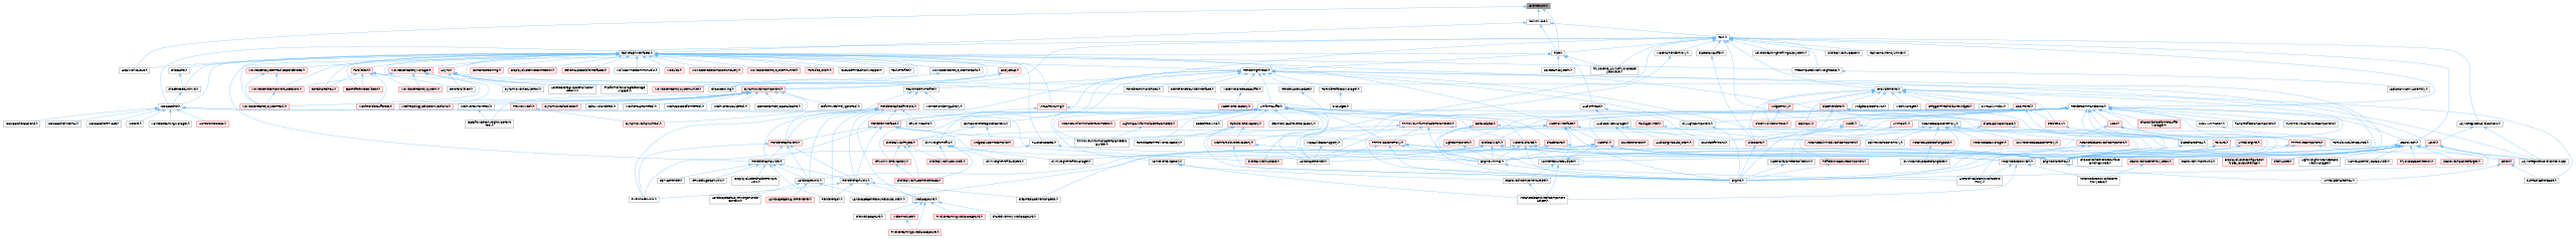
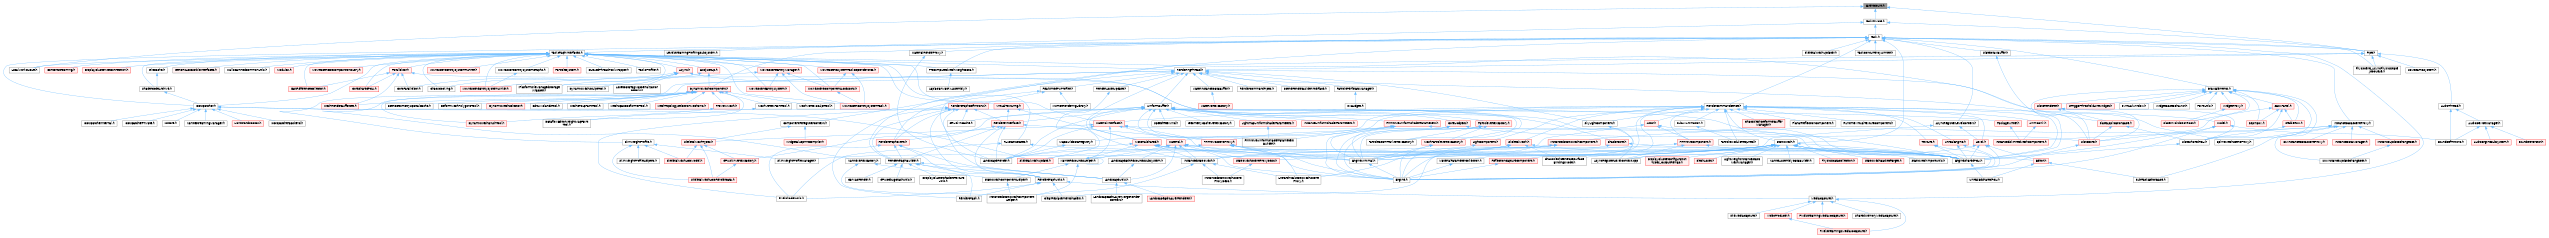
  digraph {
    node [color=grey40 fillcolor=white fontname=Helvetica fontsize=10 shape=box style=filled]
    edge [color=steelblue1 dir=back fontname=Helvetica fontsize=10 labelfontname=Helvetica labelfontsize=10 style=solid]
    n1 [color=gray40 fillcolor=grey60 fontcolor=black height=0.2 label="EventCount.h" width=0.4]
    n2 [height=0.2 label="LocalWorkQueue.h" width=0.4]
    n3 [height=0.2 label="Pipe.h" width=0.4]
    n4 [height=0.2 label="TaskPrivate.h" width=0.4]
    n5 [height=0.2 label="AudioThread.h" width=0.4]
    n6 [height=0.2 label="PhysScene_AsyncPhysicsState\lJobQueue.h" width=0.4]
    n7 [height=0.2 label="RenderGraphBuilder.h" width=0.4]
    n8 [height=0.2 label="RenderingThread.h" width=0.4]
    n9 [height=0.2 label="SaveGameSystem.h" width=0.4]
    n10 [height=0.2 label="Task.h" width=0.4]
    n11 [height=0.2 label="TaskGraphInterfaces.h" width=0.4]
    n12 [height=0.2 label="AudioDeviceManager.h" width=0.4]
    n13 [height=0.2 label="SoundDefinitions.h" width=0.4]
    n14 [height=0.2 label="CanvasRender.h" width=0.4]
    n15 [height=0.2 label="GPUDebugCrashUtils.h" width=0.4]
    n16 [height=0.2 label="IDisplayClusterShadersTexture\lUtils.h" width=0.4]
    n17 [height=0.2 label="LandscapeUtils.h" width=0.4]
    n18 [height=0.2 label="RenderGraph.h" width=0.4]
    n19 [height=0.2 label="RenderGraphUtils.h" width=0.4]
    n20 [height=0.2 label="ComponentReregisterContext.h" width=0.4]
    n21 [height=0.2 label="EngineSharedPCH.h" width=0.4]
    n22 [height=0.2 label="InstancedStaticMesh.h" width=0.4]
    n23 [height=0.2 label="NaniteVertexFactory.h" width=0.4]
    n24 [height=0.2 label="ParticlePerfStatsManager.h" width=0.4]
    n25 [height=0.2 label="RealtimeGPUProfiler.h" width=0.4]
    n26 [height=0.2 label="RenderAssetUpdate.h" width=0.4]
    n27 [height=0.2 label="RenderCommandPipes.h" width=0.4]
    n28 [height=0.2 label="SceneRenderBuilderInterface.h" width=0.4]
    n29 [height=0.2 label="SkinWeightProfile.h" width=0.4]
    n30 [height=0.2 label="SkyLightComponent.h" width=0.4]
    n31 [height=0.2 label="SplineMeshSceneProxy.h" width=0.4]
    n32 [height=0.2 label="UniformBuffer.h" width=0.4]
    n33 [height=0.2 label="WaterInstanceDataBuffer.h" width=0.4]
    n34 [color=red fillcolor="#FFF0F0" height=0.2 label="AudioEngineSubsystem.h" width=0.4]
    n35 [color=red fillcolor="#FFF0F0" height=0.2 label="SoundGenerator.h" width=0.4]
    n36 [height=0.2 label="LandscapeEditLayerMergeRender\lContext.h" width=0.4]
    n37 [color=red fillcolor="#FFF0F0" height=0.2 label="LandscapeEditLayerRenderer.h" width=0.4]
    n38 [height=0.2 label="LandscapeEditResourcesSubsystem.h" width=0.4]
    n39 [height=0.2 label="ClearReplacementShaders.h" width=0.4]
    n40 [height=0.2 label="MediaCapture.h" width=0.4]
    n41 [height=0.2 label="PixelShaderUtils.h" width=0.4]
    n42 [height=0.2 label="FileMediaCapture.h" width=0.4]
    n43 [color=red fillcolor="#FFF0F0" height=0.2 label="PixelStreaming2MediaIOCapture.h" width=0.4]
    n44 [color=red fillcolor="#FFF0F0" height=0.2 label="PixelStreamingMediaIOCapture.h" width=0.4]
    n45 [height=0.2 label="SharedMemoryMediaCapture.h" width=0.4]
    n46 [color=red fillcolor="#FFF0F0" height=0.2 label="VideoProducer.h" width=0.4]
    n47 [color=red fillcolor="#FFF0F0" height=0.2 label="SkeletalMeshTypes.h" width=0.4]
    n48 [color=red fillcolor="#FFF0F0" height=0.2 label="WidgetBlueprintCompiler.h" width=0.4]
    n49 [height=0.2 label="UnrealEdSharedPCH.h" width=0.4]
    n50 [height=0.2 label="HierarchicalStaticMeshScene\lProxy.h" width=0.4]
    n51 [height=0.2 label="InstancedStaticMeshComponent\lHelper.h" width=0.4]
    n52 [height=0.2 label="InstancedStaticMeshScene\lProxyDesc.h" width=0.4]
    n53 [height=0.2 label="StaticMeshComponentHelper.h" width=0.4]
    n54 [height=0.2 label="FXBudget.h" width=0.4]
    n55 [height=0.2 label="KismetRenderingLibrary.h" width=0.4]
    n56 [color=red fillcolor="#FFF0F0" height=0.2 label="RenderGraphDefinitions.h" width=0.4]
    n57 [color=red fillcolor="#FFF0F0" height=0.2 label="RenderGraphEvent.h" width=0.4]
    n58 [color=red fillcolor="#FFF0F0" height=0.2 label="SkeletalMeshUpdate.h" width=0.4]
    n59 [color=red fillcolor="#FFF0F0" height=0.2 label="SkeletalMeshLODRenderData.h" width=0.4]
    n60 [color=red fillcolor="#FFF0F0" height=0.2 label="SkeletalMeshLODModel.h" width=0.4]
    n61 [height=0.2 label="SkinWeightProfileHelpers.h" width=0.4]
    n62 [height=0.2 label="SkinWeightProfileManager.h" width=0.4]
    n63 [height=0.2 label="Engine.h" width=0.4]
    n64 [color=red fillcolor="#FFF0F0" height=0.2 label="GPUSkinVertexFactory.h" width=0.4]
    n65 [height=0.2 label="GPUSkinCache.h" width=0.4]
    n66 [color=red fillcolor="#FFF0F0" height=0.2 label="RendererInterface.h" width=0.4]
    n67 [height=0.2 label="LandscapeRender.h" width=0.4]
    n68 [color=red fillcolor="#FFF0F0" height=0.2 label="PrimitiveSceneProxy.h" width=0.4]
    n69 [height=0.2 label="GeometryCacheVertexFactory.h" width=0.4]
    n70 [color=red fillcolor="#FFF0F0" height=0.2 label="InstanceUniformShaderParameters.h" width=0.4]
    n71 [color=red fillcolor="#FFF0F0" height=0.2 label="LightmapUniformShaderParameters.h" width=0.4]
    n72 [height=0.2 label="PrimitiveUniformShaderParameters\lBuilder.h" width=0.4]
    n73 [color=red fillcolor="#FFF0F0" height=0.2 label="MaterialShared.h" width=0.4]
    n74 [color=red fillcolor="#FFF0F0" height=0.2 label="MeshParticleVertexFactory.h" width=0.4]
    n75 [height=0.2 label="ParticleBeamTrailVertexFactory.h" width=0.4]
    n76 [color=red fillcolor="#FFF0F0" height=0.2 label="ParticleVertexFactory.h" width=0.4]
    n77 [color=red fillcolor="#FFF0F0" height=0.2 label="PrimitiveUniformShaderParameters.h" width=0.4]
    n78 [color=red fillcolor="#FFF0F0" height=0.2 label="ShaderCore.h" width=0.4]
    n79 [height=0.2 label="SpeedTreeWind.h" width=0.4]
    n80 [color=red fillcolor="#FFF0F0" height=0.2 label="WaterVertexFactory.h" width=0.4]
    n81 [height=0.2 label="EngineMinimal.h" width=0.4]
    n82 [height=0.2 label="NaniteResourcesHelper.h" width=0.4]
    n83 [height=0.2 label="AsyncRegisterLevelContext.h" width=0.4]
    n84 [height=0.2 label="DrawElements.h" width=0.4]
    n85 [color=red fillcolor="#FFF0F0" height=0.2 label="DynamicMeshComponent.h" width=0.4]
    n86 [height=0.2 label="InstanceDataSceneProxy.h" width=0.4]
    n87 [height=0.2 label="IoDispatcher.h" width=0.4]
    n88 [height=0.2 label="LevelStreamingProfilingSubsystem.h" width=0.4]
    n89 [height=0.2 label="MaterialRenderProxy.h" width=0.4]
    n90 [height=0.2 label="PrecomputedMeshWeightData.h" width=0.4]
    n91 [height=0.2 label="RenderCommandFence.h" width=0.4]
    n92 [height=0.2 label="StaticMesh.h" width=0.4]
    n93 [height=0.2 label="SkeletalMeshUpdater.h" width=0.4]
    n94 [height=0.2 label="SlateDrawBuffer.h" width=0.4]
    n95 [height=0.2 label="TaskConcurrencyLimiter.h" width=0.4]
    n96 [color=red fillcolor="#FFF0F0" height=0.2 label="SlateApplicationBase.h" width=0.4]
    n97 [height=0.2 label="ShaderCodeArchive.h" width=0.4]
    n98 [color=red fillcolor="#FFF0F0" height=0.2 label="MaterialInterface.h" width=0.4]
    n99 [color=red fillcolor="#FFF0F0" height=0.2 label="Async.h" width=0.4]
    n100 [height=0.2 label="IPlatformFileManagedStorage\lWrapper.h" width=0.4]
    n101 [color=red fillcolor="#FFF0F0" height=0.2 label="BodySetup.h" width=0.4]
    n102 [height=0.2 label="ChaosCooking.h" width=0.4]
    n103 [color=red fillcolor="#FFF0F0" height=0.2 label="ContentStreaming.h" width=0.4]
    n104 [color=red fillcolor="#FFF0F0" height=0.2 label="CoreSharedPCH.h" width=0.4]
    n105 [color=red fillcolor="#FFF0F0" height=0.2 label="DisplayClusterNetConnection.h" width=0.4]
    n106 [color=red fillcolor="#FFF0F0" height=0.2 label="FastReferenceCollector.h" width=0.4]
    n107 [height=0.2 label="FileCache.h" width=0.4]
-   n108 [color=red fillcolor="#FFF0F0" height=0.2 label="GenericAccessibleInterfaces.h" width=0.4]
+   n108 [fillcolor="#FFF0F0" height=0.2 label="GenericAccessibleInterfaces.h" width=0.4]
    n109 [height=0.2 label="MallocBinnedCommonUtils.h" width=0.4]
    n110 [color=red fillcolor="#FFF0F0" height=0.2 label="Modules.h" width=0.4]
    n111 [color=red fillcolor="#FFF0F0" height=0.2 label="MovieSceneComponentAccessors.h" width=0.4]
    n112 [color=red fillcolor="#FFF0F0" height=0.2 label="MovieSceneEntitySystemTask.h" width=0.4]
    n113 [color=red fillcolor="#FFF0F0" height=0.2 label="MovieSceneDecompositionQuery.h" width=0.4]
    n114 [color=red fillcolor="#FFF0F0" height=0.2 label="MovieSceneEntityManager.h" width=0.4]
    n115 [color=red fillcolor="#FFF0F0" height=0.2 label="MovieSceneEntitySystem.h" width=0.4]
    n116 [color=red fillcolor="#FFF0F0" height=0.2 label="MovieSceneEntitySystemLinker.h" width=0.4]
    n117 [height=0.2 label="MovieSceneEntitySystemGraphs.h" width=0.4]
    n118 [color=red fillcolor="#FFF0F0" height=0.2 label="MovieSceneEntitySystemRunner.h" width=0.4]
    n119 [color=red fillcolor="#FFF0F0" height=0.2 label="MovieSceneSystemTaskDependencies.h" width=0.4]
    n120 [color=red fillcolor="#FFF0F0" height=0.2 label="ParallelFor.h" width=0.4]
    n121 [color=red fillcolor="#FFF0F0" height=0.2 label="ParticleSystem.h" width=0.4]
    n122 [height=0.2 label="QueuedThreadPoolWrapper.h" width=0.4]
    n123 [height=0.2 label="RHIStaticStates.h" width=0.4]
    n124 [height=0.2 label="TasksProfiler.h" width=0.4]
    n125 [color=red fillcolor="#FFF0F0" height=0.2 label="VirtualTexturing.h" width=0.4]
    n126 [height=0.2 label="AsyncRegisterLevelContext.cpp" width=0.4]
    n127 [color=red fillcolor="#FFF0F0" height=0.2 label="Level.h" width=0.4]
    n128 [height=0.2 label="SubTrackEditorBase.h" width=0.4]
-   n129 [height=0.2 label="MeshManager.h" width=0.4]
+   n129 [height=0.2 label="PaintUtils.h" width=0.4]
    n130 [color=red fillcolor="#FFF0F0" height=0.2 label="SBoxPanel.h" width=0.4]
    n131 [color=red fillcolor="#FFF0F0" height=0.2 label="SSpinBox.h" width=0.4]
    n132 [color=red fillcolor="#FFF0F0" height=0.2 label="STableRow.h" width=0.4]
    n133 [height=0.2 label="SlateSharedPCH.h" width=0.4]
    n134 [color=red fillcolor="#FFF0F0" height=0.2 label="SlateCore.h" width=0.4]
    n135 [color=red fillcolor="#FFF0F0" height=0.2 label="STriggerThresholdLineWidget.h" width=0.4]
    n136 [height=0.2 label="SVirtualWindow.h" width=0.4]
    n137 [color=red fillcolor="#FFF0F0" height=0.2 label="SlateInvalidationRoot.h" width=0.4]
    n138 [color=red fillcolor="#FFF0F0" height=0.2 label="SlateRenderer.h" width=0.4]
    n139 [height=0.2 label="WidgetBaseBehavior.h" width=0.4]
    n140 [color=red fillcolor="#FFF0F0" height=0.2 label="WidgetProxy.h" width=0.4]
    n141 [height=0.2 label="DataflowEditorWeightMapPaint\lTool.h" width=0.4]
    n142 [height=0.2 label="DeformMeshPolygonsTool.h" width=0.4]
    n143 [color=red fillcolor="#FFF0F0" height=0.2 label="DynamicMeshBrushTool.h" width=0.4]
    n144 [color=red fillcolor="#FFF0F0" height=0.2 label="DynamicMeshSelector.h" width=0.4]
    n145 [height=0.2 label="EditUVIslandsTool.h" width=0.4]
    n146 [height=0.2 label="MeshGroupPaintTool.h" width=0.4]
    n147 [color=red fillcolor="#FFF0F0" height=0.2 label="MeshRenderBufferSet.h" width=0.4]
    n148 [height=0.2 label="MeshSpaceDeformerTool.h" width=0.4]
    n149 [color=red fillcolor="#FFF0F0" height=0.2 label="MeshTopologySelectionMechanic.h" width=0.4]
    n150 [height=0.2 label="MeshVertexPaintTool.h" width=0.4]
    n151 [height=0.2 label="MeshVertexSculptTool.h" width=0.4]
    n152 [color=red fillcolor="#FFF0F0" height=0.2 label="PreviewMesh.h" width=0.4]
    n153 [height=0.2 label="SceneGeometrySpatialCache.h" width=0.4]
    n154 [color=red fillcolor="#FFF0F0" height=0.2 label="ISMInstanceDataSceneProxy.h" width=0.4]
    n155 [height=0.2 label="ISMInstanceUpdateChangeSet.h" width=0.4]
    n156 [color=red fillcolor="#FFF0F0" height=0.2 label="InstanceDataManager.h" width=0.4]
    n157 [color=red fillcolor="#FFF0F0" height=0.2 label="InstancedSkinnedMeshComponent.h" width=0.4]
    n158 [color=red fillcolor="#FFF0F0" height=0.2 label="InstanceUpdateChangeSet.h" width=0.4]
    n159 [color=red fillcolor="#FFF0F0" height=0.2 label="InstancedStaticMeshComponent.h" width=0.4]
    n160 [color=red fillcolor="#FFF0F0" height=0.2 label="HairStrandsDatas.h" width=0.4]
    n161 [height=0.2 label="IoDispatcherBackend.h" width=0.4]
    n162 [height=0.2 label="IoDispatcherInternal.h" width=0.4]
    n163 [height=0.2 label="IoDispatcherPrivate.h" width=0.4]
    n164 [height=0.2 label="IoStore.h" width=0.4]
    n165 [height=0.2 label="NaniteStreamingManager.h" width=0.4]
    n166 [color=red fillcolor="#FFF0F0" height=0.2 label="PackageWriter.h" width=0.4]
    n167 [height=0.2 label="LaplacianMatrixAssembly.h" width=0.4]
    n168 [color=red fillcolor="#FFF0F0" height=0.2 label="Actor.h" width=0.4]
    n169 [color=red fillcolor="#FFF0F0" height=0.2 label="PrimitiveComponent.h" width=0.4]
    n170 [color=red fillcolor="#FFF0F0" height=0.2 label="AnimBank.h" width=0.4]
    n171 [color=red fillcolor="#FFF0F0" height=0.2 label="ChaosFleshDeformerBuffer\lManager.h" width=0.4]
    n172 [color=red fillcolor="#FFF0F0" height=0.2 label="LightComponent.h" width=0.4]
    n173 [height=0.2 label="MapBuildDataRegistry.h" width=0.4]
    n174 [color=red fillcolor="#FFF0F0" height=0.2 label="Material.h" width=0.4]
    n175 [height=0.2 label="MaterialParameterCollection.h" width=0.4]
    n176 [color=red fillcolor="#FFF0F0" height=0.2 label="Model.h" width=0.4]
    n177 [height=0.2 label="ParticleModuleRequired.h" width=0.4]
    n178 [height=0.2 label="PlanarReflectionComponent.h" width=0.4]
    n179 [color=red fillcolor="#FFF0F0" height=0.2 label="ReflectionCaptureComponent.h" width=0.4]
    n180 [height=0.2 label="RuntimeVirtualTextureComponent.h" width=0.4]
    n181 [color=red fillcolor="#FFF0F0" height=0.2 label="SkeletalMesh.h" width=0.4]
    n182 [height=0.2 label="SubUVAnimation.h" width=0.4]
    n183 [color=red fillcolor="#FFF0F0" height=0.2 label="Texture.h" width=0.4]
    n184 [color=red fillcolor="#FFF0F0" height=0.2 label="UnrealEngine.h" width=0.4]
    n185 [color=red fillcolor="#FFF0F0" height=0.2 label="Editor.h" width=0.4]
    n186 [color=red fillcolor="#FFF0F0" height=0.2 label="StaticMeshSceneProxyDesc.h" width=0.4]
    n187 [height=0.2 label="ChaosFleshGenerateSurface\lBindingsNode.h" width=0.4]
    n188 [color=red fillcolor="#FFF0F0" height=0.2 label="DisplayClusterConfiguration\lTypes_OutputRemap.h" width=0.4]
    n189 [color=red fillcolor="#FFF0F0" height=0.2 label="FleshAsset.h" width=0.4]
    n190 [height=0.2 label="LightWeightInstanceStatic\lMeshManager.h" width=0.4]
    n191 [height=0.2 label="NaniteAssemblyDataBuilder.h" width=0.4]
    n192 [color=red fillcolor="#FFF0F0" height=0.2 label="PhysicsDataCollection.h" width=0.4]
    n193 [color=red fillcolor="#FFF0F0" height=0.2 label="StaticMeshBackedTarget.h" width=0.4]
    n194 [height=0.2 label="StaticMeshImportUtils.h" width=0.4]
    n195 [height=0.2 label="AssetDataTagMapSerialization\lDetails.h" width=0.4]
    n196 [color=red fillcolor="#FFF0F0" height=0.2 label="CoreUObject.h" width=0.4]
    n197 [height=0.2 label="CoroParallelFor.h" width=0.4]
    n198 [height=0.2 label="DynamicMeshSculptTool.h" width=0.4]
    n1 -> n2
    n1 -> n3
    n1 -> n4
    n3 -> n5
    n3 -> n6
    n3 -> n7
    n3 -> n8
    n3 -> n9
    n4 -> n3
    n4 -> n10
    n4 -> n11
    n5 -> n12
    n5 -> n13
    n7 -> n14
    n7 -> n15
    n7 -> n16
    n7 -> n17
    n7 -> n18
    n7 -> n19
    n8 -> n20
    n8 -> n21
    n8 -> n22
    n8 -> n23
    n8 -> n24
    n8 -> n25
    n8 -> n26
    n8 -> n27
    n8 -> n28
    n8 -> n29
    n8 -> n30
    n8 -> n31
    n8 -> n32
    n8 -> n33
    n10 -> n3
    n10 -> n6
    n10 -> n40
    n10 -> n67
    n10 -> n83
    n10 -> n84
    n10 -> n85
    n10 -> n86
    n10 -> n87
    n10 -> n88
    n10 -> n89
    n10 -> n90
    n10 -> n91
    n10 -> n92
    n10 -> n93
    n10 -> n94
    n10 -> n95
    n11 -> n2
    n11 -> n8
    n11 -> n87
    n11 -> n90
    n11 -> n96
    n11 -> n97
    n11 -> n98
    n11 -> n99
    n11 -> n100
    n11 -> n101
    n11 -> n102
    n11 -> n103
    n11 -> n104
    n11 -> n105
    n11 -> n106
    n11 -> n107
    n11 -> n108
    n11 -> n109
    n11 -> n110
    n11 -> n111
    n11 -> n112
    n11 -> n113
    n11 -> n114
    n11 -> n115
    n11 -> n116
    n11 -> n117
    n11 -> n118
    n11 -> n119
    n11 -> n120
    n11 -> n121
    n11 -> n122
    n11 -> n123
    n11 -> n124
    n11 -> n125
    n12 -> n13
    n12 -> n34
    n12 -> n35
    n17 -> n36
    n17 -> n37
-   n17 -> n38
+   n38 -> n17
    n19 -> n18
    n19 -> n39
    n19 -> n40
    n19 -> n41
    n20 -> n47
    n20 -> n48
    n21 -> n49
    n22 -> n50
    n22 -> n51
    n22 -> n52
    n23 -> n51
    n23 -> n53
    n24 -> n54
    n25 -> n55
    n25 -> n56
    n25 -> n57
    n26 -> n58
    n29 -> n59
    n29 -> n60
    n29 -> n61
    n29 -> n62
    n30 -> n63
    n32 -> n21
    n32 -> n64
    n32 -> n65
    n32 -> n66
    n32 -> n67
    n32 -> n68
    n32 -> n69
    n32 -> n70
    n32 -> n71
    n32 -> n72
    n32 -> n73
    n32 -> n74
    n32 -> n75
    n32 -> n76
    n32 -> n77
    n32 -> n78
    n32 -> n79
    n33 -> n80
    n40 -> n42
    n40 -> n43
    n40 -> n44
    n40 -> n45
    n40 -> n46
    n46 -> n43
    n47 -> n59
    n47 -> n60
    n47 -> n64
    n53 -> n51
    n56 -> n7
    n56 -> n17
    n56 -> n18
    n56 -> n19
    n56 -> n41
    n56 -> n57
    n56 -> n65
    n56 -> n66
    n57 -> n7
    n57 -> n17
    n57 -> n19
    n57 -> n41
    n64 -> n59
    n66 -> n7
    n66 -> n19
    n66 -> n57
    n66 -> n67
    n66 -> n68
    n68 -> n21
    n68 -> n50
    n68 -> n63
    n68 -> n67
    n68 -> n81
    n71 -> n72
    n73 -> n21
    n73 -> n22
    n73 -> n63
    n73 -> n67
    n73 -> n81
    n73 -> n82
    n74 -> n63
    n74 -> n81
    n76 -> n63
    n76 -> n74
    n76 -> n75
    n76 -> n81
    n77 -> n21
    n77 -> n63
    n77 -> n68
    n77 -> n72
    n77 -> n81
    n78 -> n21
    n78 -> n39
    n81 -> n63
    n82 -> n51
    n82 -> n53
    n82 -> n82
    n83 -> n126
    n83 -> n127
    n84 -> n128
    n84 -> n129
    n84 -> n130
    n84 -> n131
    n84 -> n132
    n84 -> n133
    n84 -> n134
    n84 -> n135
    n84 -> n136
    n84 -> n137
    n84 -> n138
    n84 -> n139
    n84 -> n140
    n85 -> n141
    n85 -> n142
    n85 -> n143
    n85 -> n144
    n85 -> n145
    n85 -> n146
    n85 -> n147
    n85 -> n148
    n85 -> n149
    n85 -> n150
    n85 -> n151
    n85 -> n152
    n85 -> n153
    n86 -> n31
    n86 -> n154
    n86 -> n155
    n86 -> n156
    n86 -> n157
    n86 -> n158
    n86 -> n159
    n87 -> n58
    n87 -> n160
    n87 -> n161
    n87 -> n162
    n87 -> n163
    n87 -> n164
    n87 -> n165
    n87 -> n166
    n89 -> n67
    n90 -> n167
    n91 -> n21
    n91 -> n30
    n91 -> n92
    n91 -> n98
    n91 -> n127
    n91 -> n168
    n91 -> n169
    n91 -> n170
    n91 -> n171
    n91 -> n172
    n91 -> n173
    n91 -> n174
    n91 -> n175
    n91 -> n176
    n91 -> n177
    n91 -> n178
    n91 -> n179
    n91 -> n180
    n91 -> n181
    n91 -> n182
    n91 -> n183
    n91 -> n184
    n92 -> n21
    n92 -> n22
    n92 -> n81
    n92 -> n82
    n92 -> n185
    n92 -> n186
    n92 -> n187
    n92 -> n188
    n92 -> n189
    n92 -> n190
    n92 -> n191
    n92 -> n192
    n92 -> n193
    n92 -> n194
    n94 -> n134
    n96 -> n133
    n96 -> n134
    n97 -> n87
    n98 -> n21
    n98 -> n47
    n98 -> n63
    n98 -> n67
    n98 -> n82
    n98 -> n174
    n99 -> n100
    n99 -> n195
    n99 -> n196
    n99 -> n197
    n99 -> n198
    n101 -> n85
    n101 -> n102
    n107 -> n97
    n111 -> n112
    n114 -> n111
    n114 -> n112
    n114 -> n115
-   n114 -> n149
+   n114 -> n116
    n117 -> n116
    n119 -> n111
    n119 -> n112
    n120 -> n104
    n120 -> n106
    n120 -> n126
    n120 -> n147
    n120 -> n197
    n123 -> n21
    n123 -> n41
    n125 -> n66
    n125 -> n73
    n127 -> n21
    n127 -> n63
    n127 -> n126
    n127 -> n185
    n130 -> n131
    n130 -> n132
    n130 -> n133
    n130 -> n134
    n132 -> n133
    n133 -> n21
    n134 -> n63
    n138 -> n96
    n138 -> n133
    n138 -> n134
    n140 -> n137
    n150 -> n141
    n152 -> n143
    n158 -> n155
    n159 -> n22
    n159 -> n50
    n159 -> n63
    n166 -> n157
    n168 -> n21
    n168 -> n81
    n168 -> n169
    n169 -> n21
    n169 -> n81
    n169 -> n126
    n170 -> n157
    n172 -> n81
    n173 -> n67
    n174 -> n17
    n174 -> n21
    n174 -> n22
    n174 -> n38
    n174 -> n81
    n174 -> n82
    n174 -> n186
    n175 -> n63
    n176 -> n13
    n176 -> n21
    n176 -> n63
    n179 -> n63
    n181 -> n21
    n181 -> n58
    n181 -> n62
    n181 -> n81
    n181 -> n187
    n182 -> n177
    n183 -> n21
    n183 -> n63
    n184 -> n21
    n184 -> n63
    n185 -> n49
    n185 -> n128
    n186 -> n52
    n196 -> n63
    n196 -> n81
    n196 -> n134
  }
